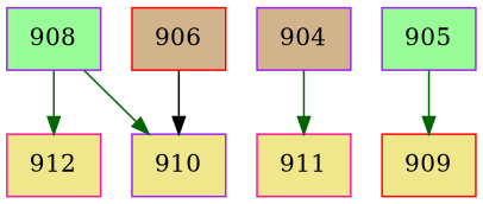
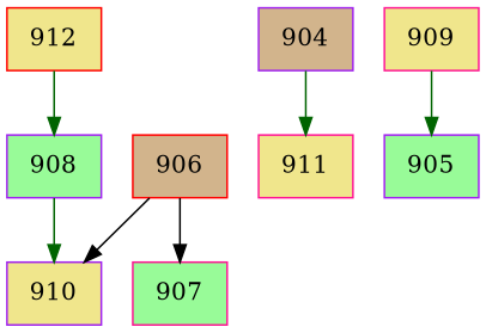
  digraph {
    node [color=purple fillcolor=khaki shape=record style=filled]
    edge [color=darkgreen]
-   n1 [color=deeppink label="{912}"]
+   n1 [color=red label="{912}"]
    n2 [fillcolor=palegreen label="{908}"]
    n3 [label="{910}"]
    n4 [color=red fillcolor=tan label="{906}"]
+   n5 [color=deeppink fillcolor=palegreen label="{907}"]
    n6 [fillcolor=tan label="{904}"]
    n7 [color=deeppink label="{911}"]
    n8 [fillcolor=palegreen label="{905}"]
-   n9 [color=red label="{909}"]
-   n2 -> n1
+   n9 [color=deeppink label="{909}"]
+   n1 -> n2
    n2 -> n3
    n4 -> n3 [color=black]
+   n4 -> n5 [color=black]
    n6 -> n7
-   n8 -> n9
+   n9 -> n8
  }
